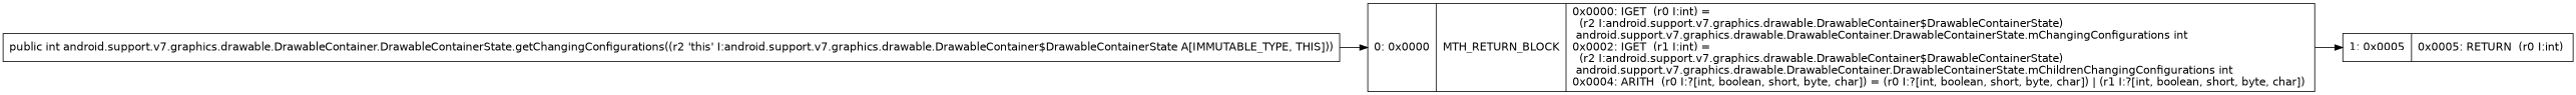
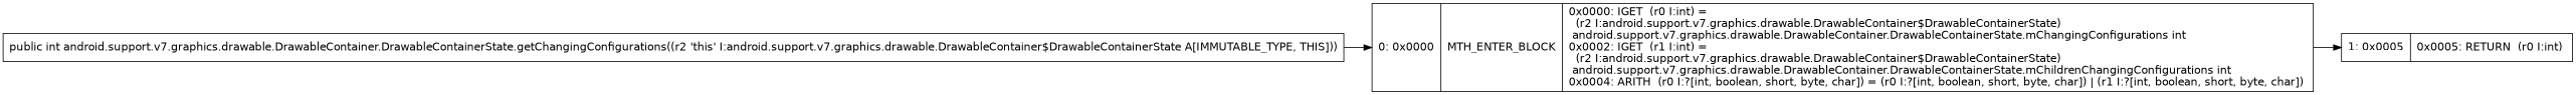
  digraph {
    rankdir=LR
    fontname="DejaVu Sans"
    node [shape=record fontname="DejaVu Sans"]
    edge [fontname="DejaVu Sans"]
-   n1 [label="{0\:\ 0x0000|MTH_RETURN_BLOCK\l|0x0000: IGET  (r0 I:int) = \l  (r2 I:android.support.v7.graphics.drawable.DrawableContainer$DrawableContainerState)\l android.support.v7.graphics.drawable.DrawableContainer.DrawableContainerState.mChangingConfigurations int \l0x0002: IGET  (r1 I:int) = \l  (r2 I:android.support.v7.graphics.drawable.DrawableContainer$DrawableContainerState)\l android.support.v7.graphics.drawable.DrawableContainer.DrawableContainerState.mChildrenChangingConfigurations int \l0x0004: ARITH  (r0 I:?[int, boolean, short, byte, char]) = (r0 I:?[int, boolean, short, byte, char]) \| (r1 I:?[int, boolean, short, byte, char]) \l}"]
+   n1 [label="{0\:\ 0x0000|MTH_ENTER_BLOCK\l|0x0000: IGET  (r0 I:int) = \l  (r2 I:android.support.v7.graphics.drawable.DrawableContainer$DrawableContainerState)\l android.support.v7.graphics.drawable.DrawableContainer.DrawableContainerState.mChangingConfigurations int \l0x0002: IGET  (r1 I:int) = \l  (r2 I:android.support.v7.graphics.drawable.DrawableContainer$DrawableContainerState)\l android.support.v7.graphics.drawable.DrawableContainer.DrawableContainerState.mChildrenChangingConfigurations int \l0x0004: ARITH  (r0 I:?[int, boolean, short, byte, char]) = (r0 I:?[int, boolean, short, byte, char]) \| (r1 I:?[int, boolean, short, byte, char]) \l}"]
    n2 [label="{1\:\ 0x0005|0x0005: RETURN  (r0 I:int) \l}"]
    n3 [label="{public int android.support.v7.graphics.drawable.DrawableContainer.DrawableContainerState.getChangingConfigurations((r2 'this' I:android.support.v7.graphics.drawable.DrawableContainer$DrawableContainerState A[IMMUTABLE_TYPE, THIS])) }"]
    n1 -> n2
    n3 -> n1
  }
